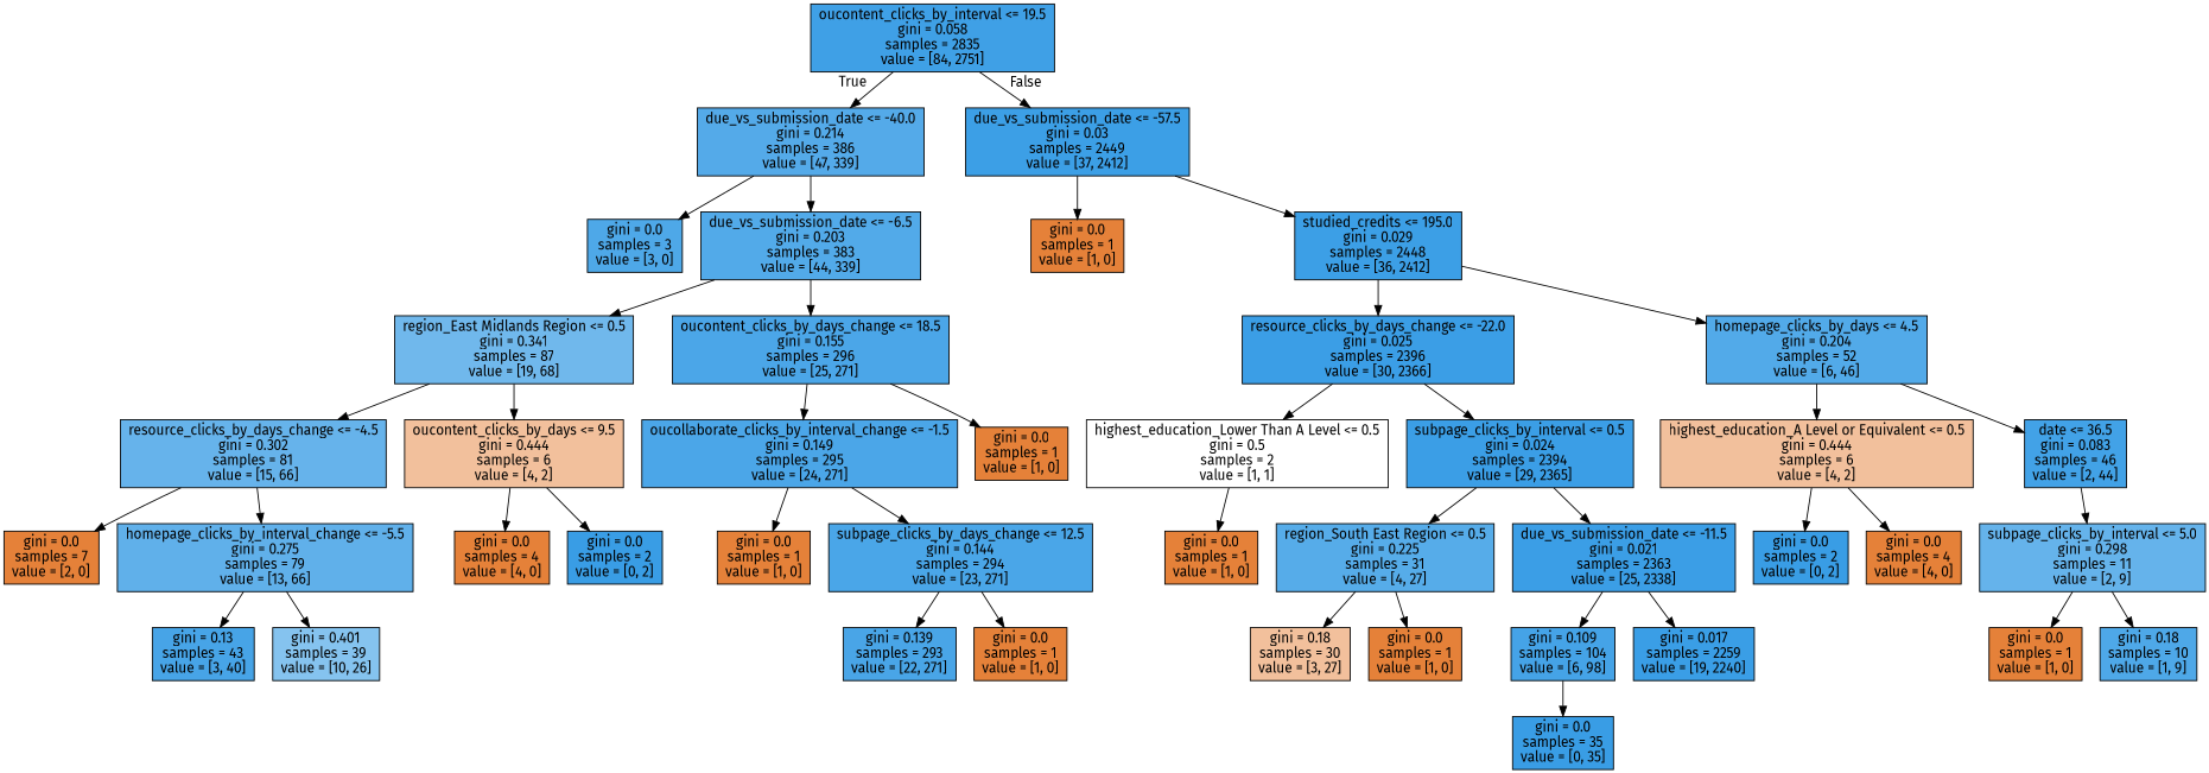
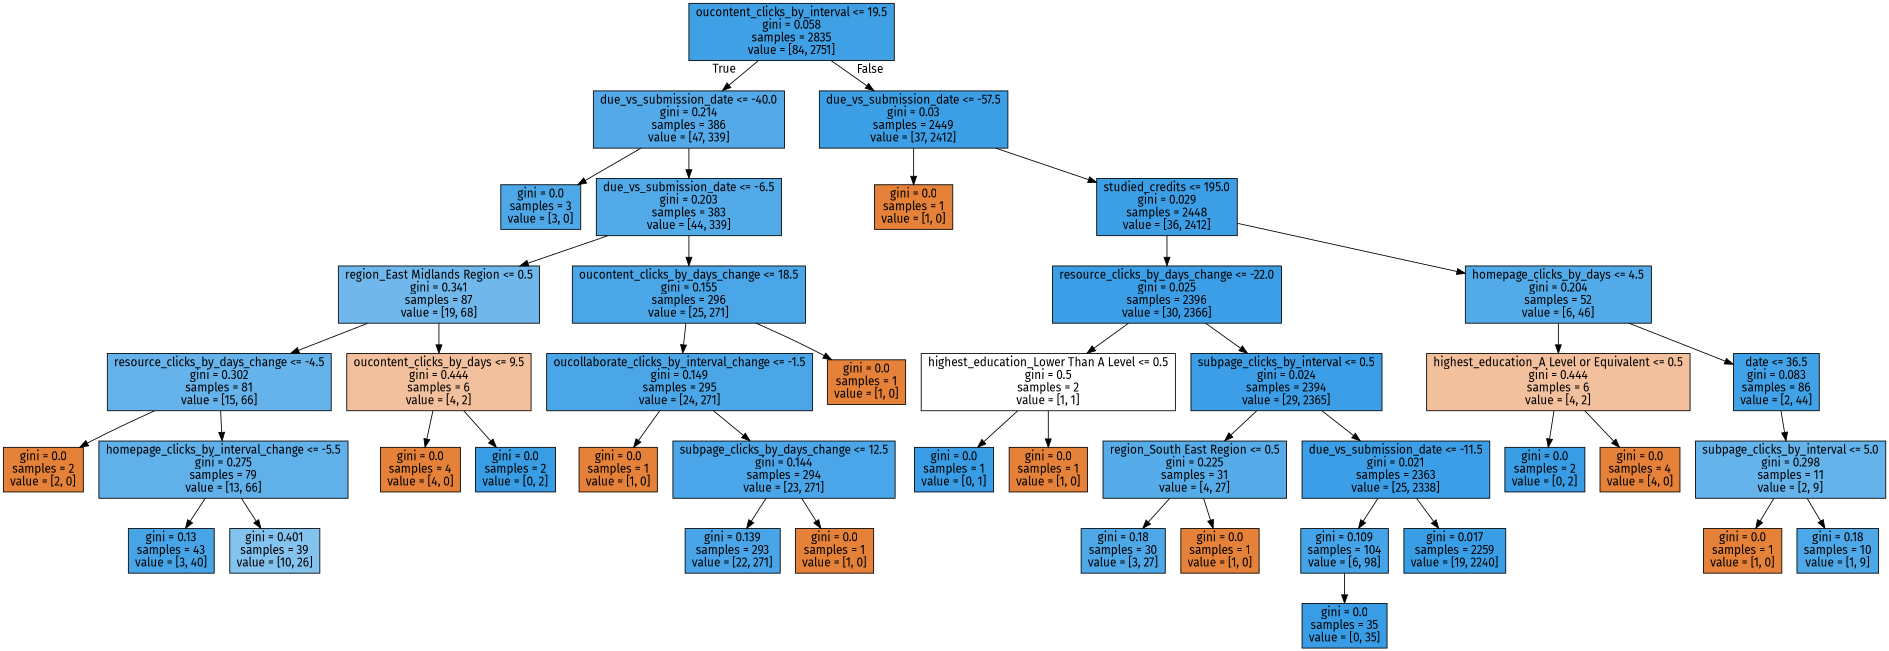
  digraph {
    fontname="Fira Sans"
    node [color=black fillcolor="#e58139ff" fontname="Fira Sans" shape=box style=filled]
    edge [fontname="Fira Sans"]
    n1 [fillcolor="#399de5f7" label="oucontent_clicks_by_interval <= 19.5\ngini = 0.058\nsamples = 2835\nvalue = [84, 2751]"]
    n2 [fillcolor="#399de5dc" label="due_vs_submission_date <= -40.0\ngini = 0.214\nsamples = 386\nvalue = [47, 339]"]
    n3 [fillcolor="#399de5fb" label="due_vs_submission_date <= -57.5\ngini = 0.03\nsamples = 2449\nvalue = [37, 2412]"]
    n4 [fillcolor="#399de5e3" label="gini = 0.0\nsamples = 3\nvalue = [3, 0]"]
    n5 [fillcolor="#399de5de" label="due_vs_submission_date <= -6.5\ngini = 0.203\nsamples = 383\nvalue = [44, 339]"]
    n6 [label="gini = 0.0\nsamples = 1\nvalue = [1, 0]"]
    n7 [fillcolor="#399de5fb" label="studied_credits <= 195.0\ngini = 0.029\nsamples = 2448\nvalue = [36, 2412]"]
    n8 [fillcolor="#399de5b8" label="region_East Midlands Region <= 0.5\ngini = 0.341\nsamples = 87\nvalue = [19, 68]"]
    n9 [fillcolor="#399de5e7" label="oucontent_clicks_by_days_change <= 18.5\ngini = 0.155\nsamples = 296\nvalue = [25, 271]"]
    n10 [fillcolor="#399de5c5" label="resource_clicks_by_days_change <= -4.5\ngini = 0.302\nsamples = 81\nvalue = [15, 66]"]
    n11 [fillcolor="#e581397f" label="oucontent_clicks_by_days <= 9.5\ngini = 0.444\nsamples = 6\nvalue = [4, 2]"]
    n12 [fillcolor="#399de5e8" label="oucollaborate_clicks_by_interval_change <= -1.5\ngini = 0.149\nsamples = 295\nvalue = [24, 271]"]
    n13 [label="gini = 0.0\nsamples = 1\nvalue = [1, 0]"]
-   n14 [label="gini = 0.0\nsamples = 7\nvalue = [2, 0]"]
+   n14 [label="gini = 0.0\nsamples = 2\nvalue = [2, 0]"]
    n15 [fillcolor="#399de5cd" label="homepage_clicks_by_interval_change <= -5.5\ngini = 0.275\nsamples = 79\nvalue = [13, 66]"]
    n16 [label="gini = 0.0\nsamples = 4\nvalue = [4, 0]"]
    n17 [fillcolor="#399de5ff" label="gini = 0.0\nsamples = 2\nvalue = [0, 2]"]
    n18 [fillcolor="#399de5ec" label="gini = 0.13\nsamples = 43\nvalue = [3, 40]"]
    n19 [fillcolor="#399de59d" label="gini = 0.401\nsamples = 39\nvalue = [10, 26]"]
    n20 [label="gini = 0.0\nsamples = 1\nvalue = [1, 0]"]
    n21 [fillcolor="#399de5e9" label="subpage_clicks_by_days_change <= 12.5\ngini = 0.144\nsamples = 294\nvalue = [23, 271]"]
    n22 [fillcolor="#399de5ea" label="gini = 0.139\nsamples = 293\nvalue = [22, 271]"]
    n23 [label="gini = 0.0\nsamples = 1\nvalue = [1, 0]"]
    n24 [fillcolor="#399de5fc" label="resource_clicks_by_days_change <= -22.0\ngini = 0.025\nsamples = 2396\nvalue = [30, 2366]"]
    n25 [fillcolor="#399de5de" label="homepage_clicks_by_days <= 4.5\ngini = 0.204\nsamples = 52\nvalue = [6, 46]"]
    n26 [fillcolor="#e5813900" label="highest_education_Lower Than A Level <= 0.5\ngini = 0.5\nsamples = 2\nvalue = [1, 1]"]
    n27 [fillcolor="#399de5fc" label="subpage_clicks_by_interval <= 0.5\ngini = 0.024\nsamples = 2394\nvalue = [29, 2365]"]
    n28 [fillcolor="#e581397f" label="highest_education_A Level or Equivalent <= 0.5\ngini = 0.444\nsamples = 6\nvalue = [4, 2]"]
-   n29 [fillcolor="#399de5f3" label="date <= 36.5\ngini = 0.083\nsamples = 46\nvalue = [2, 44]"]
+   n29 [fillcolor="#399de5f3" label="date <= 36.5\ngini = 0.083\nsamples = 86\nvalue = [2, 44]"]
+   n30 [fillcolor="#399de5ff" label="gini = 0.0\nsamples = 1\nvalue = [0, 1]"]
    n31 [label="gini = 0.0\nsamples = 1\nvalue = [1, 0]"]
    n32 [fillcolor="#399de5d9" label="region_South East Region <= 0.5\ngini = 0.225\nsamples = 31\nvalue = [4, 27]"]
    n33 [fillcolor="#399de5fc" label="due_vs_submission_date <= -11.5\ngini = 0.021\nsamples = 2363\nvalue = [25, 2338]"]
-   n34 [fillcolor="#e581397f" label="gini = 0.18\nsamples = 30\nvalue = [3, 27]"]
+   n34 [fillcolor="#399de5e3" label="gini = 0.18\nsamples = 30\nvalue = [3, 27]"]
    n35 [label="gini = 0.0\nsamples = 1\nvalue = [1, 0]"]
    n36 [fillcolor="#399de5ef" label="gini = 0.109\nsamples = 104\nvalue = [6, 98]"]
    n37 [fillcolor="#399de5fd" label="gini = 0.017\nsamples = 2259\nvalue = [19, 2240]"]
    n38 [fillcolor="#399de5ff" label="gini = 0.0\nsamples = 35\nvalue = [0, 35]"]
    n39 [fillcolor="#399de5ff" label="gini = 0.0\nsamples = 2\nvalue = [0, 2]"]
    n40 [label="gini = 0.0\nsamples = 4\nvalue = [4, 0]"]
    n41 [fillcolor="#399de5c6" label="subpage_clicks_by_interval <= 5.0\ngini = 0.298\nsamples = 11\nvalue = [2, 9]"]
    n42 [label="gini = 0.0\nsamples = 1\nvalue = [1, 0]"]
    n43 [fillcolor="#399de5e3" label="gini = 0.18\nsamples = 10\nvalue = [1, 9]"]
    n1 -> n2 [headlabel=True labelangle=45 labeldistance=2.5]
    n1 -> n3 [headlabel=False labelangle=-45 labeldistance=2.5]
    n2 -> n4
    n2 -> n5
    n3 -> n6
    n3 -> n7
    n5 -> n8
    n5 -> n9
    n7 -> n24
    n7 -> n25
    n8 -> n10
    n8 -> n11
    n9 -> n12
    n9 -> n13
    n10 -> n14
    n10 -> n15
    n11 -> n16
    n11 -> n17
    n12 -> n20
    n12 -> n21
    n15 -> n18
    n15 -> n19
    n21 -> n22
    n21 -> n23
    n24 -> n26
    n24 -> n27
    n25 -> n28
    n25 -> n29
+   n26 -> n30
    n26 -> n31
    n27 -> n32
    n27 -> n33
    n28 -> n39
    n28 -> n40
    n29 -> n41
    n32 -> n34
    n32 -> n35
    n33 -> n36
    n33 -> n37
    n36 -> n38
    n41 -> n42
    n41 -> n43
  }
